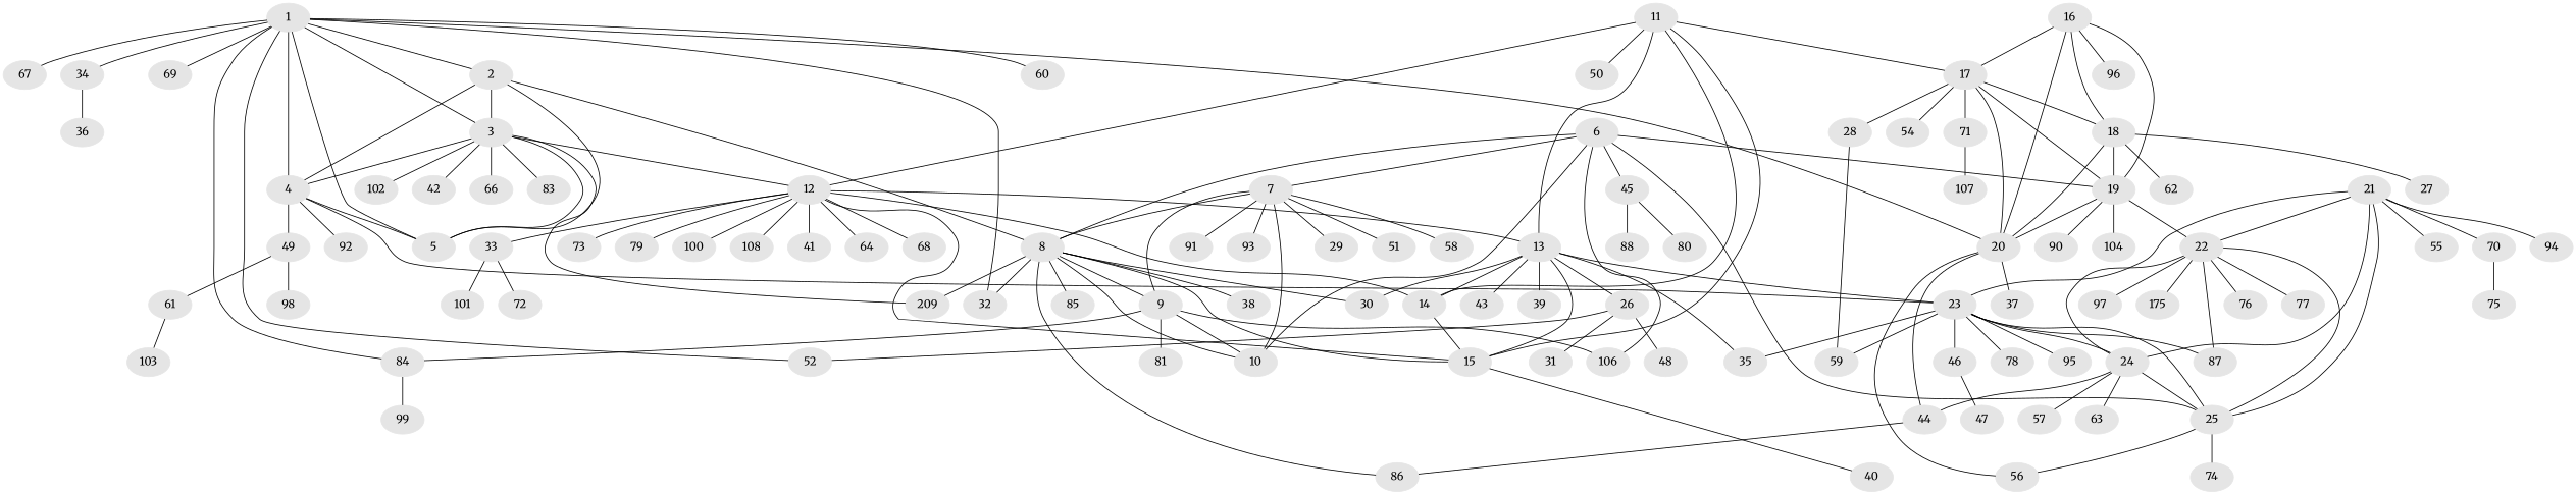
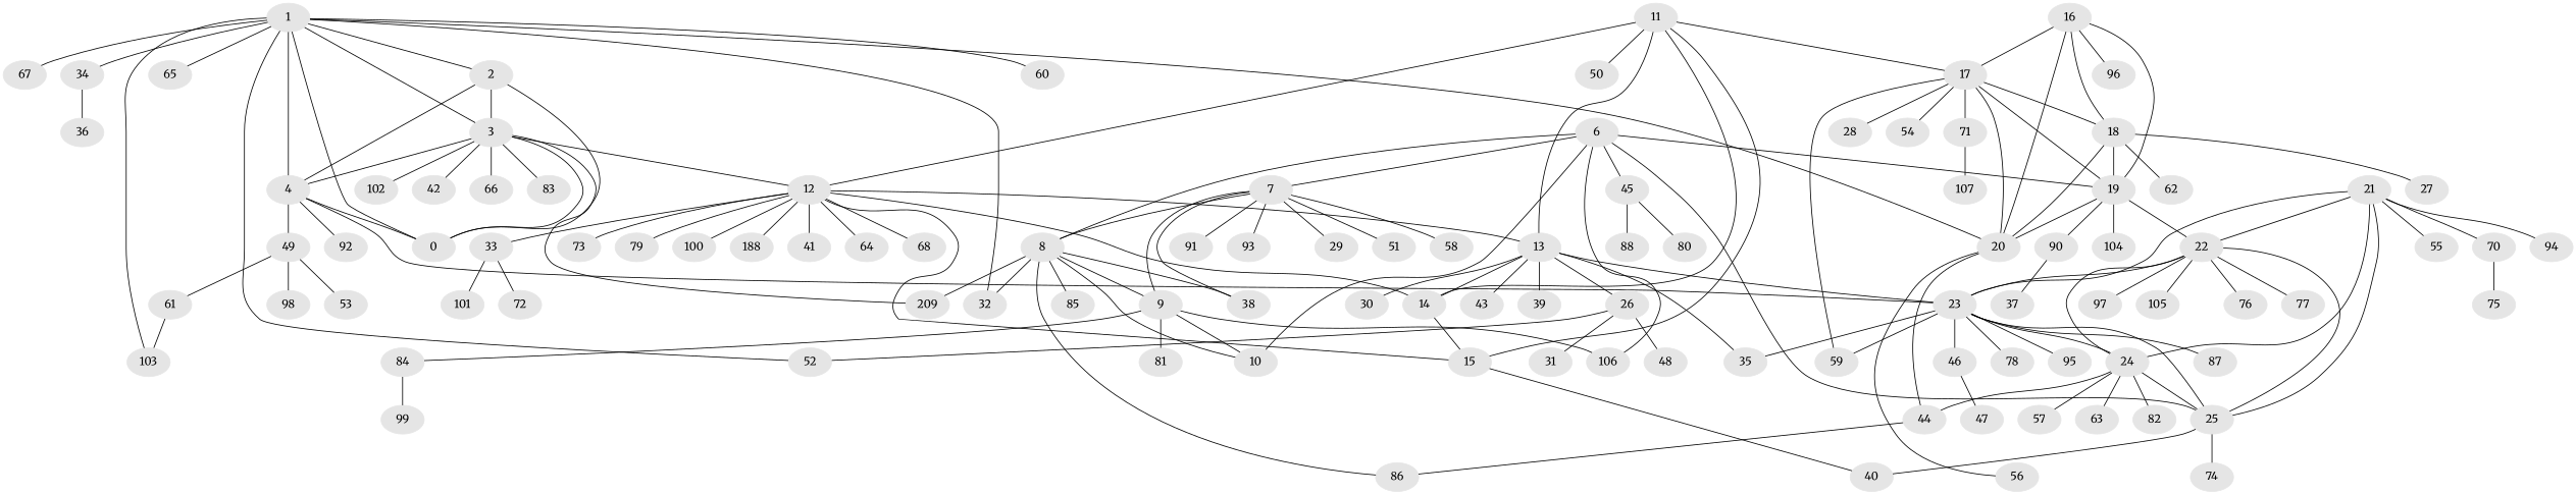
  graph {
    fontname=Merriweather
    node [color=gray90 fontname=Merriweather style=filled]
    edge [fontname=Merriweather]
    1
    2
    3
    4
-   5
+   5 [label=0]
    20
    32
    34
    52
    60
    67
-   69
+   69 [label=65]
    84
    8
    12
    42
    66
    83
    102
    n20 [label=209]
    23
    49
    92
    37
    44
    56
    36
    99
    9
    10
    15
    30
    38
    85
    86
    13
    14
    33
    41
    64
    68
    73
    79
    100
-   108
+   108 [label=188]
    25
    35
    59
    24
    46
    78
    87
    95
+   53
    61
    98
    6
    7
    19
    45
    106
    29
    51
    58
    91
    93
    81
    22
    90
    104
    40
    74
    80
    88
    11
    17
    50
    26
    39
    43
    18
    28
    54
    71
    72
    101
    31
    48
    16
    96
    27
    62
    107
    76
    77
    97
-   105 [label=175]
+   105
    21
    55
    70
    94
    57
    63
+   82
    75
    47
    103
    1 -- 2
    1 -- 3
    1 -- 4
    1 -- 5
    1 -- 20
    1 -- 32
    1 -- 34
    1 -- 52
    1 -- 60
    1 -- 67
    1 -- 69
-   1 -- 84
+   1 -- 103
    2 -- 3
    2 -- 4
    2 -- 5
-   2 -- 8
    3 -- 4
    3 -- 5
    3 -- 12
    3 -- 42
    3 -- 66
    3 -- 83
    3 -- 102
    3 -- n20
    4 -- 5
    4 -- 23
    4 -- 49
    4 -- 92
-   20 -- 37
+   90 -- 37
    20 -- 44
    20 -- 56
    34 -- 36
    84 -- 99
    8 -- 32
    8 -- n20
    8 -- 9
    8 -- 10
-   8 -- 15
-   8 -- 30
    8 -- 38
    8 -- 85
    8 -- 86
    12 -- 15
    12 -- 13
    12 -- 14
    12 -- 33
    12 -- 41
    12 -- 64
    12 -- 68
    12 -- 73
    12 -- 79
    12 -- 100
    12 -- 108
    23 -- 25
    23 -- 35
    23 -- 59
    23 -- 24
    23 -- 46
    23 -- 78
    23 -- 87
    23 -- 95
+   49 -- 53
    49 -- 61
    49 -- 98
    44 -- 86
    9 -- 84
    9 -- 10
    9 -- 106
    9 -- 81
    15 -- 40
    13 -- 23
-   13 -- 15
    13 -- 30
    13 -- 14
    13 -- 35
    13 -- 26
    13 -- 39
    13 -- 43
    14 -- 15
    33 -- 72
    33 -- 101
-   25 -- 56
+   25 -- 40
    25 -- 74
    24 -- 44
    24 -- 25
    24 -- 57
    24 -- 63
+   24 -- 82
    46 -- 47
    61 -- 103
    6 -- 8
    6 -- 10
    6 -- 25
    6 -- 7
    6 -- 19
    6 -- 45
    6 -- 106
    7 -- 8
    7 -- 9
-   7 -- 10
+   7 -- 38
    7 -- 29
    7 -- 51
    7 -- 58
    7 -- 91
    7 -- 93
    19 -- 20
    19 -- 22
    19 -- 90
    19 -- 104
    45 -- 80
    45 -- 88
-   22 -- 87
+   22 -- 23
    22 -- 25
    22 -- 24
    22 -- 76
    22 -- 77
    22 -- 97
    22 -- 105
    11 -- 12
    11 -- 15
    11 -- 13
    11 -- 14
    11 -- 17
    11 -- 50
    17 -- 20
-   28 -- 59
+   17 -- 59
    17 -- 19
    17 -- 18
    17 -- 28
    17 -- 54
    17 -- 71
    26 -- 52
    26 -- 31
    26 -- 48
    18 -- 20
    18 -- 19
    18 -- 27
    18 -- 62
    71 -- 107
    16 -- 20
    16 -- 19
    16 -- 17
    16 -- 18
    16 -- 96
    21 -- 23
    21 -- 25
    21 -- 24
    21 -- 22
    21 -- 55
    21 -- 70
    21 -- 94
    70 -- 75
  }
